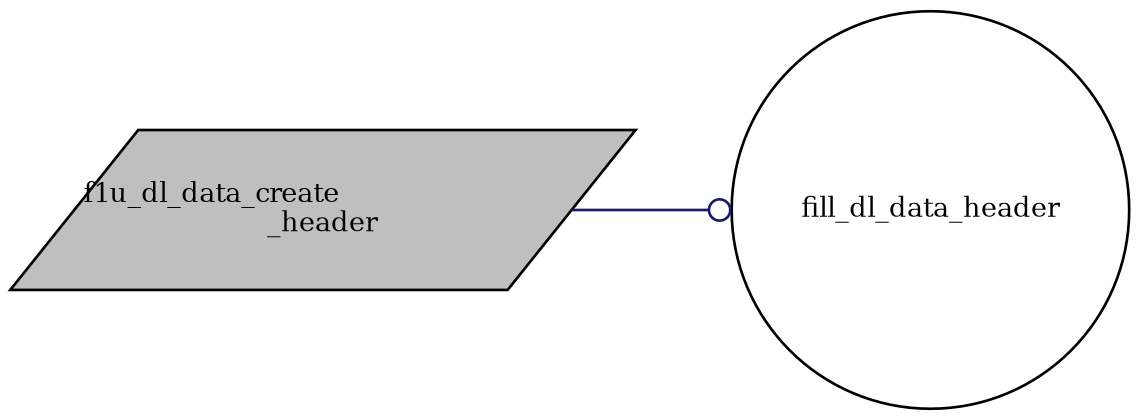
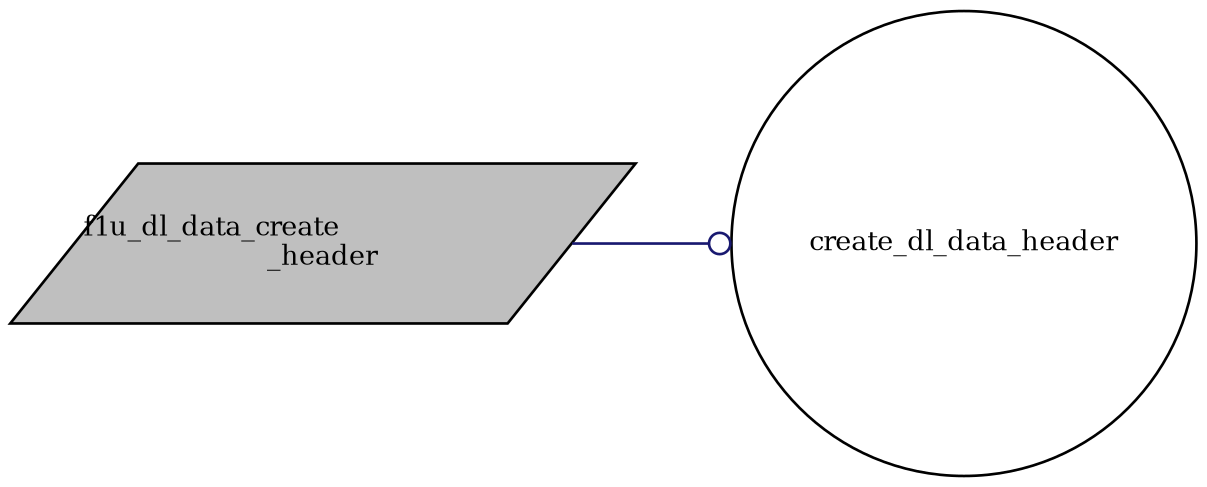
  digraph {
    rankdir=LR
    fontname="DejaVu Serif"
    node [color=black fontname="DejaVu Serif" fontsize=10 style=filled]
    n1 [fillcolor=grey75 fontcolor=black height=0.2 label="f1u_dl_data_create\l_header" shape=parallelogram width=0.4]
-   n2 [fillcolor=white height=0.2 label=fill_dl_data_header shape=circle width=0.4]
+   n2 [fillcolor=white height=0.2 label=create_dl_data_header shape=circle width=0.4]
    n1 -> n2 [color=midnightblue fontname="DejaVu Serif" fontsize=10 labelfontname=Helvetica labelfontsize=10 style=solid arrowhead=odot]
  }
